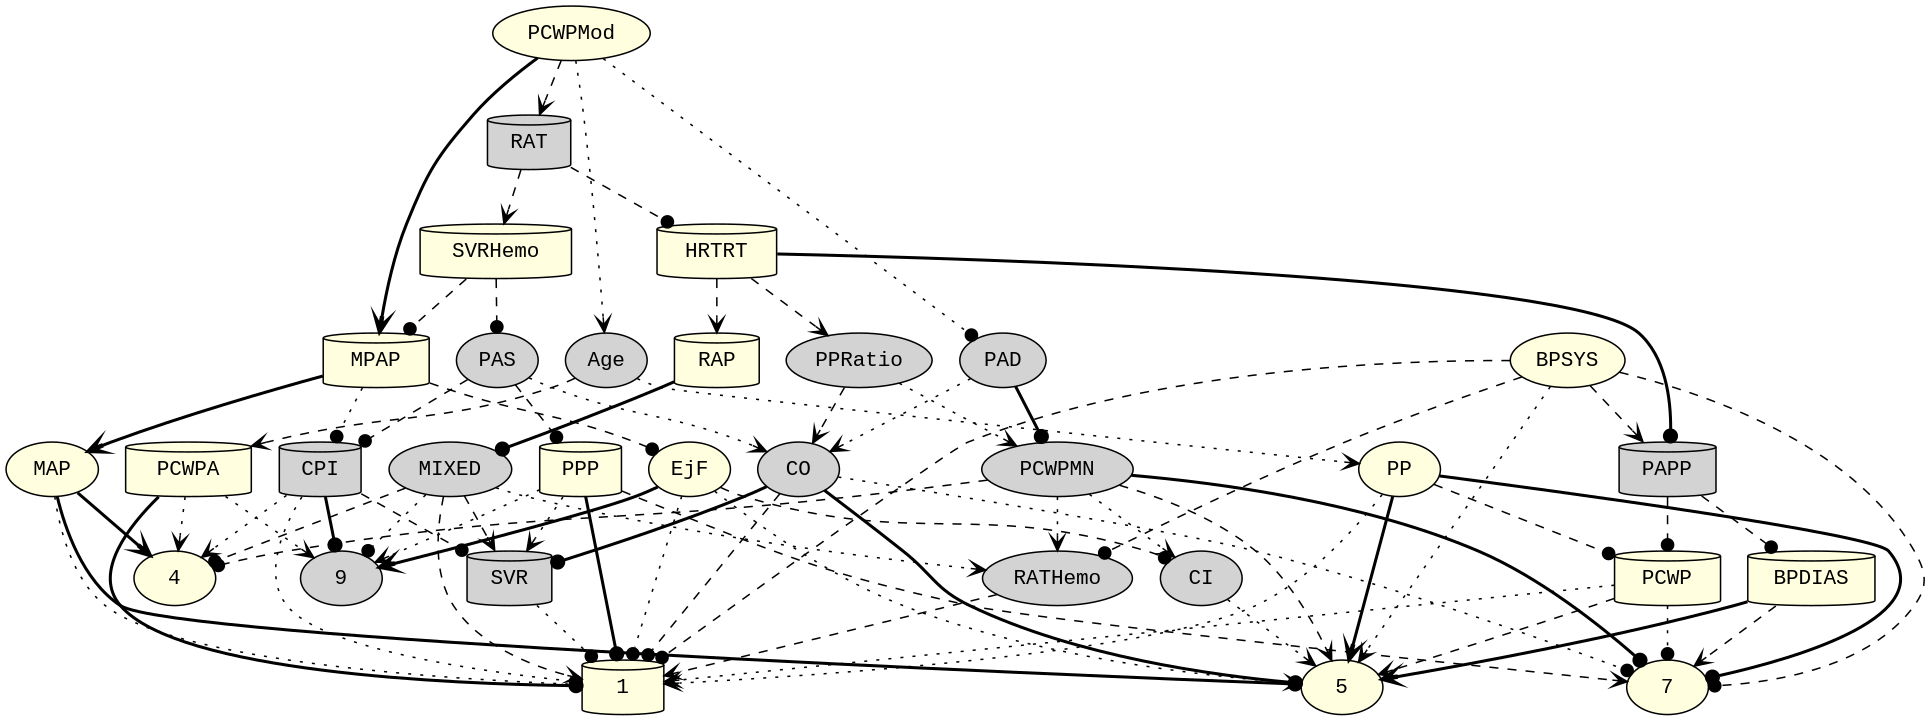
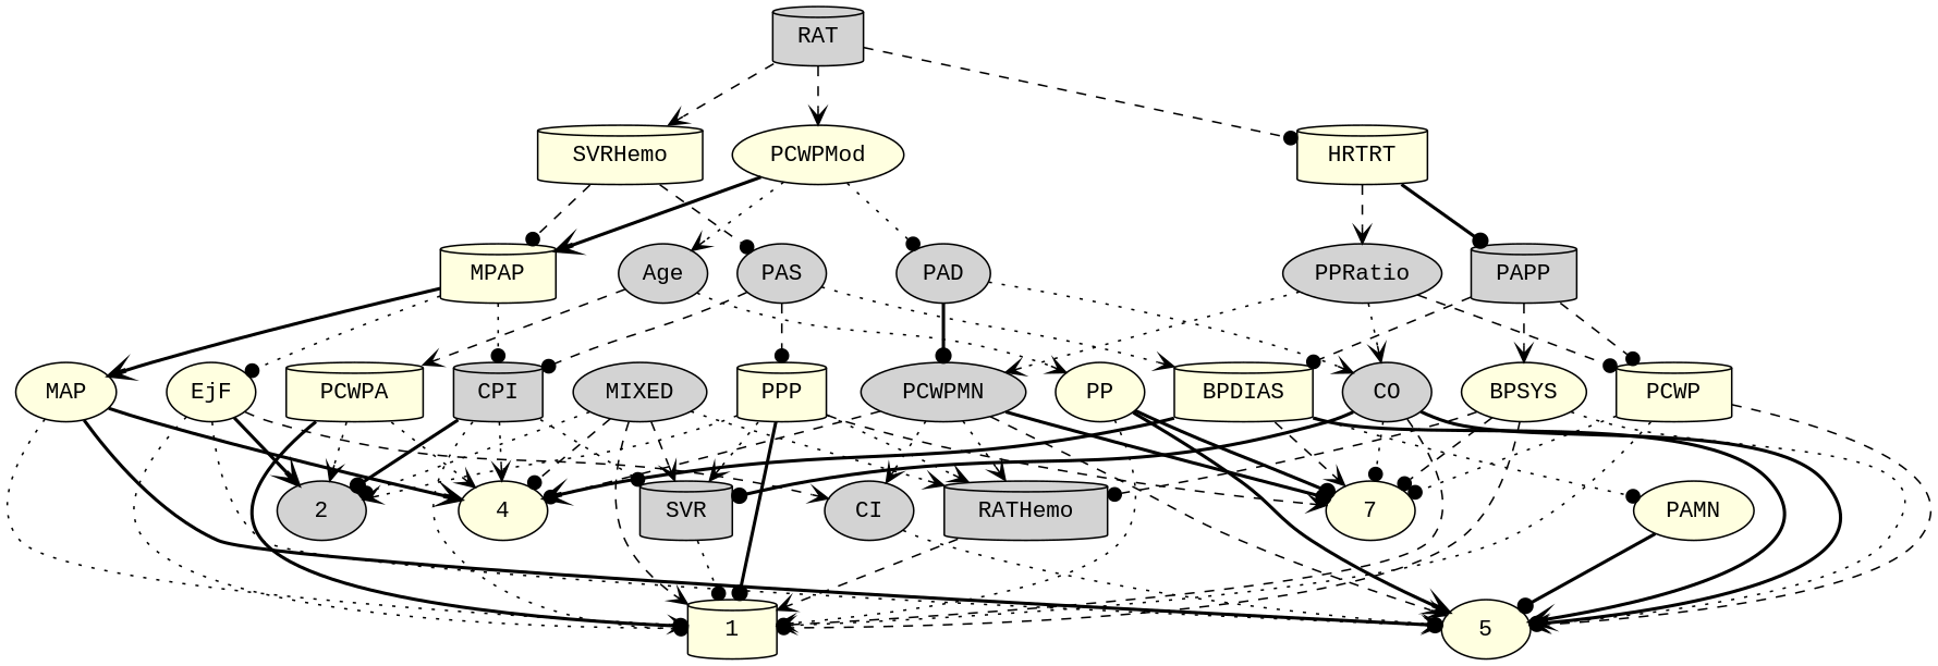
  strict digraph {
    fontname="Liberation Mono"
    node [fillcolor=lightyellow fontname="Liberation Mono" shape=ellipse style=filled]
    edge [arrowhead=vee fontname="Liberation Mono" style=dotted]
    1 [height=0.5 shape=cylinder width=0.75]
-   2 [fillcolor=lightgrey height=0.5 width=0.75 label=9]
+   2 [fillcolor=lightgrey height=0.5 width=0.75]
    n3 [height=0.5 label=7 width=0.75]
    4 [height=0.5 width=0.75]
    5 [height=0.5 width=0.75]
    Age [fillcolor=lightgrey height=0.5 width=0.75]
    PCWPA [height=0.5 shape=cylinder width=1.1555]
    PP [height=0.5 width=0.75]
    EjF [height=0.5 width=0.75]
    CI [fillcolor=lightgrey height=0.5 width=0.75]
-   RAP [height=0.5 shape=cylinder width=0.77632]
    MIXED [fillcolor=lightgrey height=0.5 width=1.1193]
-   RATHemo [fillcolor=lightgrey height=0.5 width=1.3721]
+   RATHemo [fillcolor=lightgrey height=0.5 shape=cylinder width=1.3721]
    SVR [fillcolor=lightgrey height=0.5 shape=cylinder width=0.77632]
    MPAP [height=0.5 shape=cylinder width=0.97491]
    CPI [fillcolor=lightgrey height=0.5 shape=cylinder width=0.75]
    MAP [height=0.5 width=0.84854]
    BPSYS [height=0.5 width=1.0471]
    PAD [fillcolor=lightgrey height=0.5 width=0.79437]
    CO [fillcolor=lightgrey height=0.5 width=0.75]
    PCWPMN [fillcolor=lightgrey height=0.5 width=1.3902]
    PAS [fillcolor=lightgrey height=0.5 width=0.75]
    BPDIAS [height=0.5 shape=cylinder width=1.1735]
    PPP [height=0.5 shape=cylinder width=0.75]
+   PAMN [height=0.5 width=1.011]
    RAT [fillcolor=lightgrey height=0.5 shape=cylinder width=0.75827]
    PCWPMod [height=0.5 width=1.4443]
    SVRHemo [height=0.5 shape=cylinder width=1.3902]
    HRTRT [height=0.5 shape=cylinder width=1.1013]
    PPRatio [fillcolor=lightgrey height=0.5 width=1.1013]
    PAPP [fillcolor=lightgrey height=0.5 shape=cylinder width=0.88464]
    PCWP [height=0.5 shape=cylinder width=0.97491]
    Age -> PCWPA [style=dashed]
    Age -> PP
    PCWPA -> 1 [arrowhead=dot style=bold]
    PCWPA -> 2
    PCWPA -> 4
    PP -> 1
    PP -> n3 [arrowhead=dot style=bold]
    PP -> 5 [style=bold]
    EjF -> 1 [arrowhead=dot]
    EjF -> 2 [style=bold]
    EjF -> 5
-   EjF -> CI [arrowhead=dot style=dashed]
+   EjF -> CI [style=dashed]
    CI -> 5
-   RAP -> MIXED [arrowhead=dot style=bold]
    MIXED -> 1 [style=dashed]
    MIXED -> 2 [arrowhead=dot]
    MIXED -> 4 [arrowhead=dot style=dashed]
    MIXED -> RATHemo
    MIXED -> SVR [style=dashed]
    RATHemo -> 1 [style=dashed]
    SVR -> 1 [arrowhead=dot]
-   MPAP -> EjF [arrowhead=dot style=dashed]
+   MPAP -> EjF [arrowhead=dot]
    MPAP -> CPI [arrowhead=dot]
    MPAP -> MAP [style=bold]
    CPI -> 1 [arrowhead=dot]
    CPI -> 2 [arrowhead=dot style=bold]
    CPI -> 4
-   CPI -> SVR [arrowhead=dot style=dashed]
-   MAP -> 1 [arrowhead=dot]
+   CPI -> SVR [arrowhead=dot]
+   MAP -> 1
    MAP -> 4 [style=bold]
    MAP -> 5 [arrowhead=dot style=bold]
    BPSYS -> 1 [arrowhead=dot style=dashed]
    BPSYS -> n3 [arrowhead=dot style=dashed]
    BPSYS -> 5
    BPSYS -> RATHemo [arrowhead=dot style=dashed]
    PAD -> CO
    PAD -> PCWPMN [arrowhead=dot style=bold]
    CO -> 1 [arrowhead=dot style=dashed]
    CO -> n3 [arrowhead=dot]
    CO -> 5 [arrowhead=dot style=bold]
    CO -> SVR [arrowhead=dot style=bold]
    PCWPMN -> n3 [arrowhead=dot style=bold]
    PCWPMN -> 4 [arrowhead=dot style=dashed]
    PCWPMN -> 5 [style=dashed]
    PCWPMN -> CI
    PCWPMN -> RATHemo
    PAS -> CPI [arrowhead=dot style=dashed]
-   PAS -> CO
+   PAS -> BPDIAS
    PAS -> PPP [arrowhead=dot style=dashed]
    BPDIAS -> n3 [style=dashed]
+   BPDIAS -> 4 [style=bold]
    BPDIAS -> 5 [style=bold]
+   BPDIAS -> PAMN [arrowhead=dot]
    PPP -> 1 [arrowhead=dot style=bold]
    PPP -> 2
    PPP -> n3 [style=dashed]
+   PPP -> RATHemo
    PPP -> SVR
-   PCWPMod -> RAT [style=dashed]
+   PAMN -> 5 [arrowhead=dot style=bold]
+   RAT -> PCWPMod [style=dashed]
    RAT -> SVRHemo [style=dashed]
    RAT -> HRTRT [arrowhead=dot style=dashed]
    PCWPMod -> Age
    PCWPMod -> MPAP [style=bold]
    PCWPMod -> PAD [arrowhead=dot]
    SVRHemo -> MPAP [arrowhead=dot style=dashed]
    SVRHemo -> PAS [arrowhead=dot style=dashed]
-   HRTRT -> RAP [style=dashed]
    HRTRT -> PPRatio [style=dashed]
    HRTRT -> PAPP [arrowhead=dot style=bold]
-   PPRatio -> CO [style=dashed]
+   PPRatio -> CO
    PPRatio -> PCWPMN
-   PP -> PCWP [arrowhead=dot style=dashed]
-   BPSYS -> PAPP [style=dashed]
+   PPRatio -> PCWP [arrowhead=dot style=dashed]
+   PAPP -> BPSYS [style=dashed]
    PAPP -> BPDIAS [arrowhead=dot style=dashed]
    PAPP -> PCWP [arrowhead=dot style=dashed]
    PCWP -> 1
    PCWP -> n3 [arrowhead=dot]
    PCWP -> 5 [style=dashed]
  }
